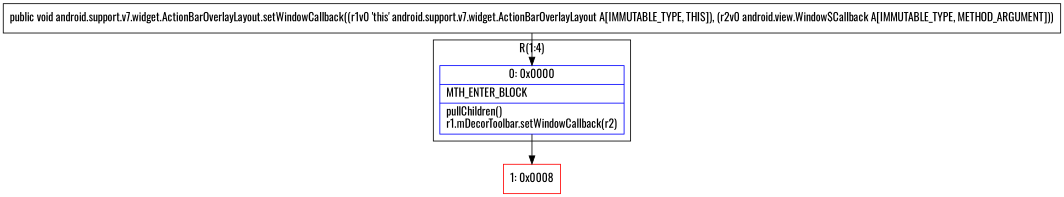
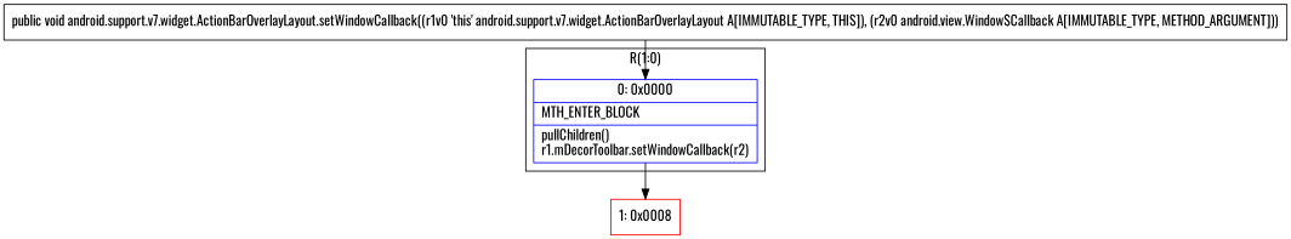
  digraph {
    fontname=Oswald
    node [shape=record fontname=Oswald]
    edge [fontname=Oswald]
    n1 [color=blue label="{0\:\ 0x0000|MTH_ENTER_BLOCK\l|pullChildren()\lr1.mDecorToolbar.setWindowCallback(r2)\l}"]
    n2 [color=red label="{1\:\ 0x0008}"]
    n3 [label="{public void android.support.v7.widget.ActionBarOverlayLayout.setWindowCallback((r1v0 'this' android.support.v7.widget.ActionBarOverlayLayout A[IMMUTABLE_TYPE, THIS]), (r2v0 android.view.Window$Callback A[IMMUTABLE_TYPE, METHOD_ARGUMENT])) }"]
    subgraph cluster_1 {
-     label="R(1:4)"
+     label="R(1:0)"
      n1
    }
    n1 -> n2
    n3 -> n1
  }
